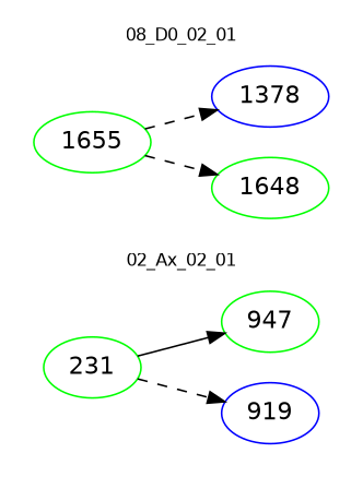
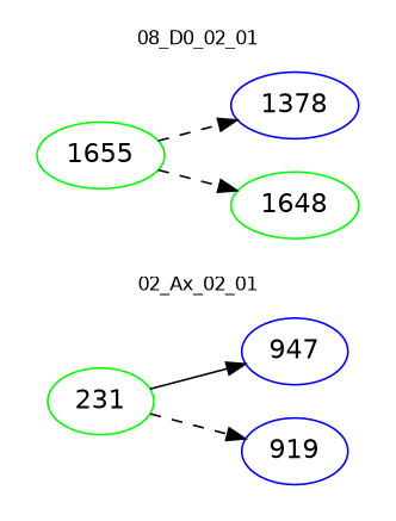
  digraph {
    fontname="DejaVu Sans"
    rankdir=LR
    node [color=green fontname="DejaVu Sans"]
    edge [color=black fontname="DejaVu Sans" style=dashed]
    n1 [label=231]
    n2 [color=blue label=919]
-   n3 [label=947]
+   n3 [color=blue label=947]
    n4 [label=1655]
    n5 [label=1648]
    n6 [color=blue label=1378]
    subgraph cluster_1 {
      color=white
      fontsize=10
      label="02_Ax_02_01"
      n1
      n2
      n3
    }
    subgraph cluster_2 {
      color=white
      fontsize=10
      label="08_D0_02_01"
      n4
      n5
      n6
    }
    n1 -> n2
    n1 -> n3 [style=solid]
    n4 -> n5
    n4 -> n6
  }
